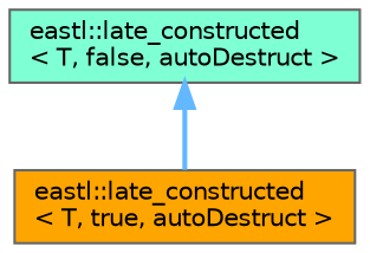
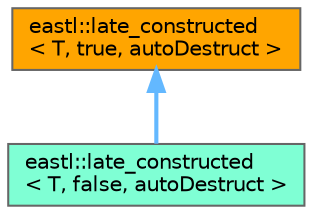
  digraph {
    node [color=gray40 fontname=Helvetica fontsize=10 shape=box style=filled]
    n1 [fillcolor=aquamarine fontcolor=black height=0.2 label="eastl::late_constructed\l\< T, false, autoDestruct \>" width=0.4]
    n2 [fillcolor=orange height=0.2 label="eastl::late_constructed\l\< T, true, autoDestruct \>" width=0.4]
-   n1 -> n2 [color=steelblue1 dir=back fontname=Helvetica fontsize=10 labelfontname=Helvetica labelfontsize=10 style=bold]
+   n2 -> n1 [color=steelblue1 dir=back fontname=Helvetica fontsize=10 labelfontname=Helvetica labelfontsize=10 style=bold]
  }
